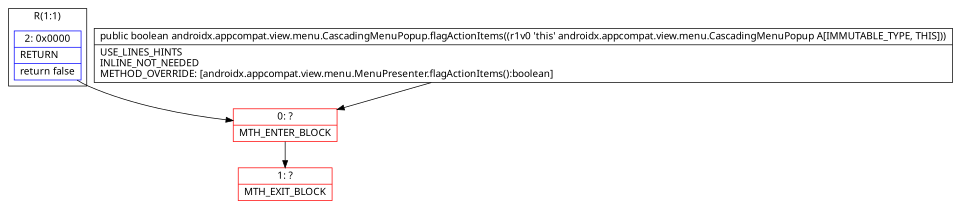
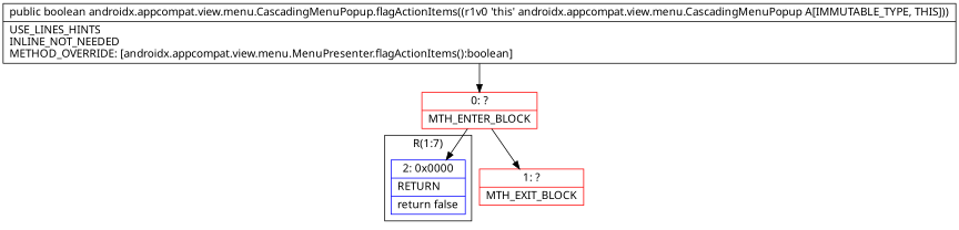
  digraph {
    fontname="Noto Sans"
    node [color=red fontname="Noto Sans" shape=record]
    edge [fontname="Noto Sans"]
    n1 [color=blue label="{2\:\ 0x0000|RETURN\l|return false\l}"]
    n2 [label="{1\:\ ?|MTH_EXIT_BLOCK\l}"]
    n3 [label="{0\:\ ?|MTH_ENTER_BLOCK\l}"]
    n4 [label="{public boolean androidx.appcompat.view.menu.CascadingMenuPopup.flagActionItems((r1v0 'this' androidx.appcompat.view.menu.CascadingMenuPopup A[IMMUTABLE_TYPE, THIS]))  | USE_LINES_HINTS\lINLINE_NOT_NEEDED\lMETHOD_OVERRIDE: [androidx.appcompat.view.menu.MenuPresenter.flagActionItems():boolean]\l}" color=""]
    subgraph cluster_1 {
-     label="R(1:1)"
+     label="R(1:7)"
      n1
    }
-   n1 -> n3
+   n3 -> n1
    n3 -> n2
    n4 -> n3
  }
